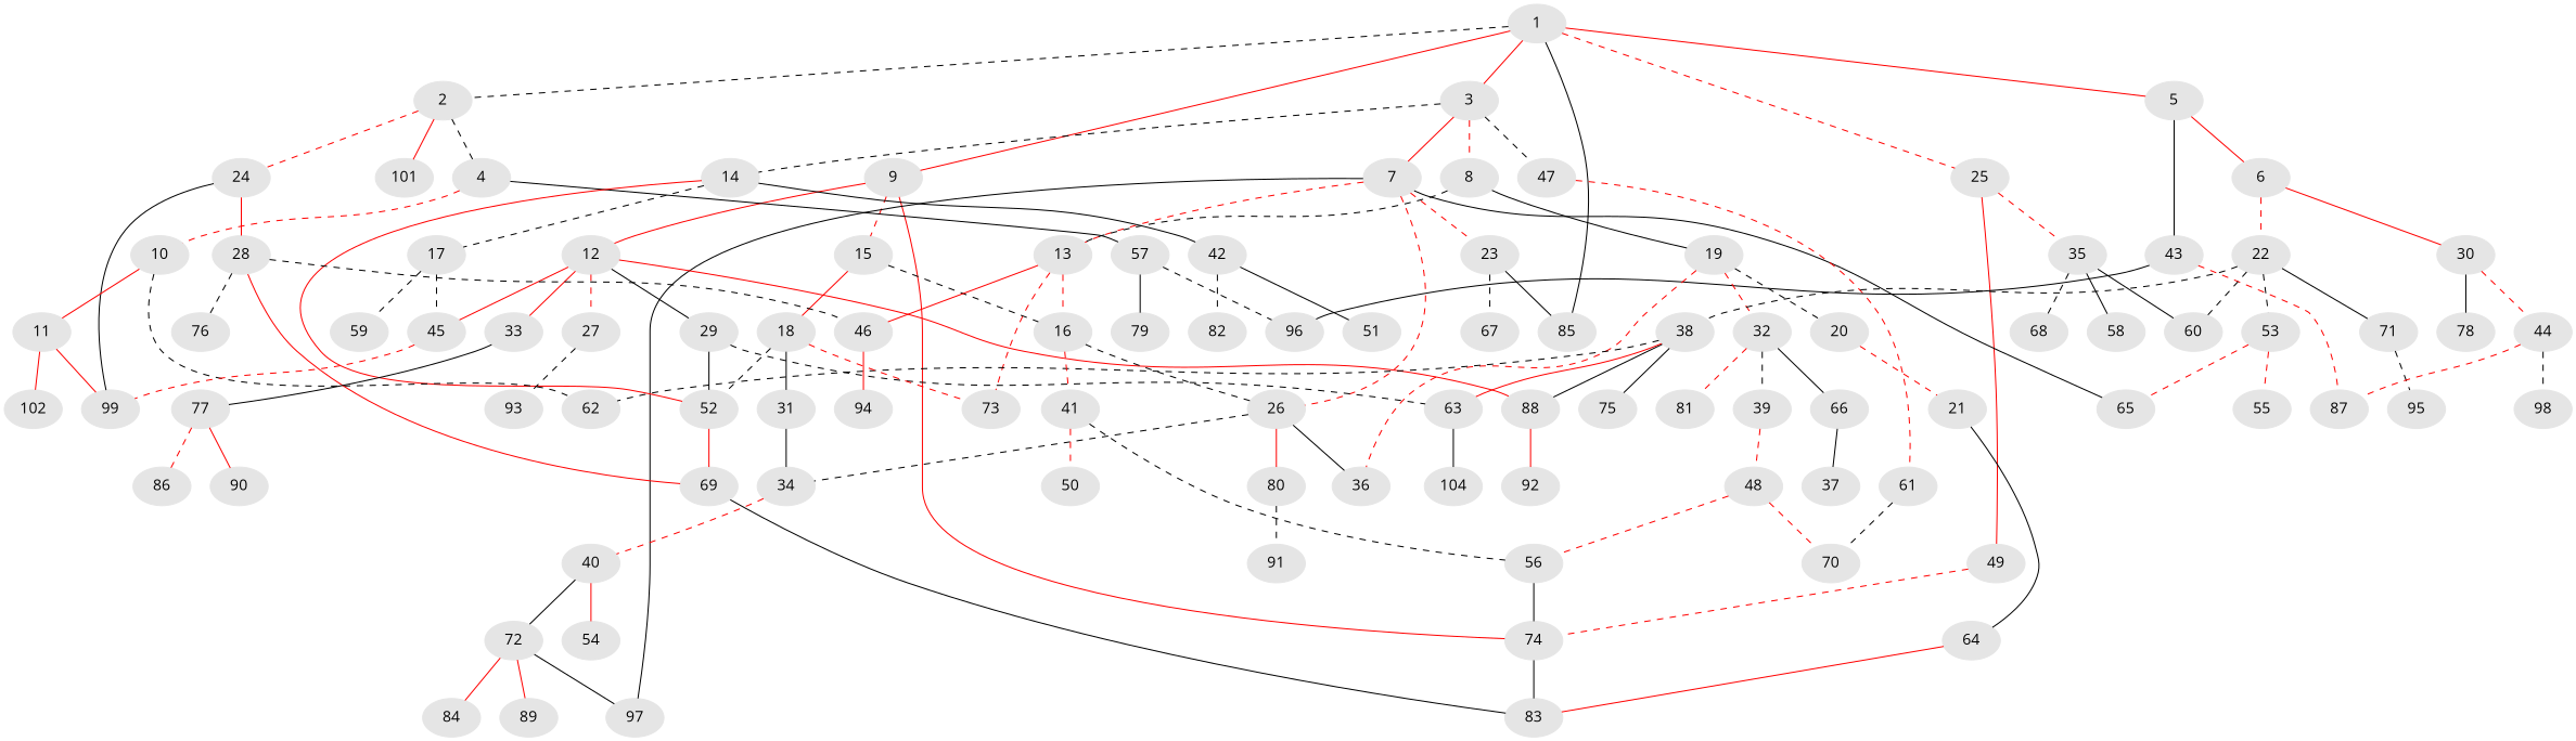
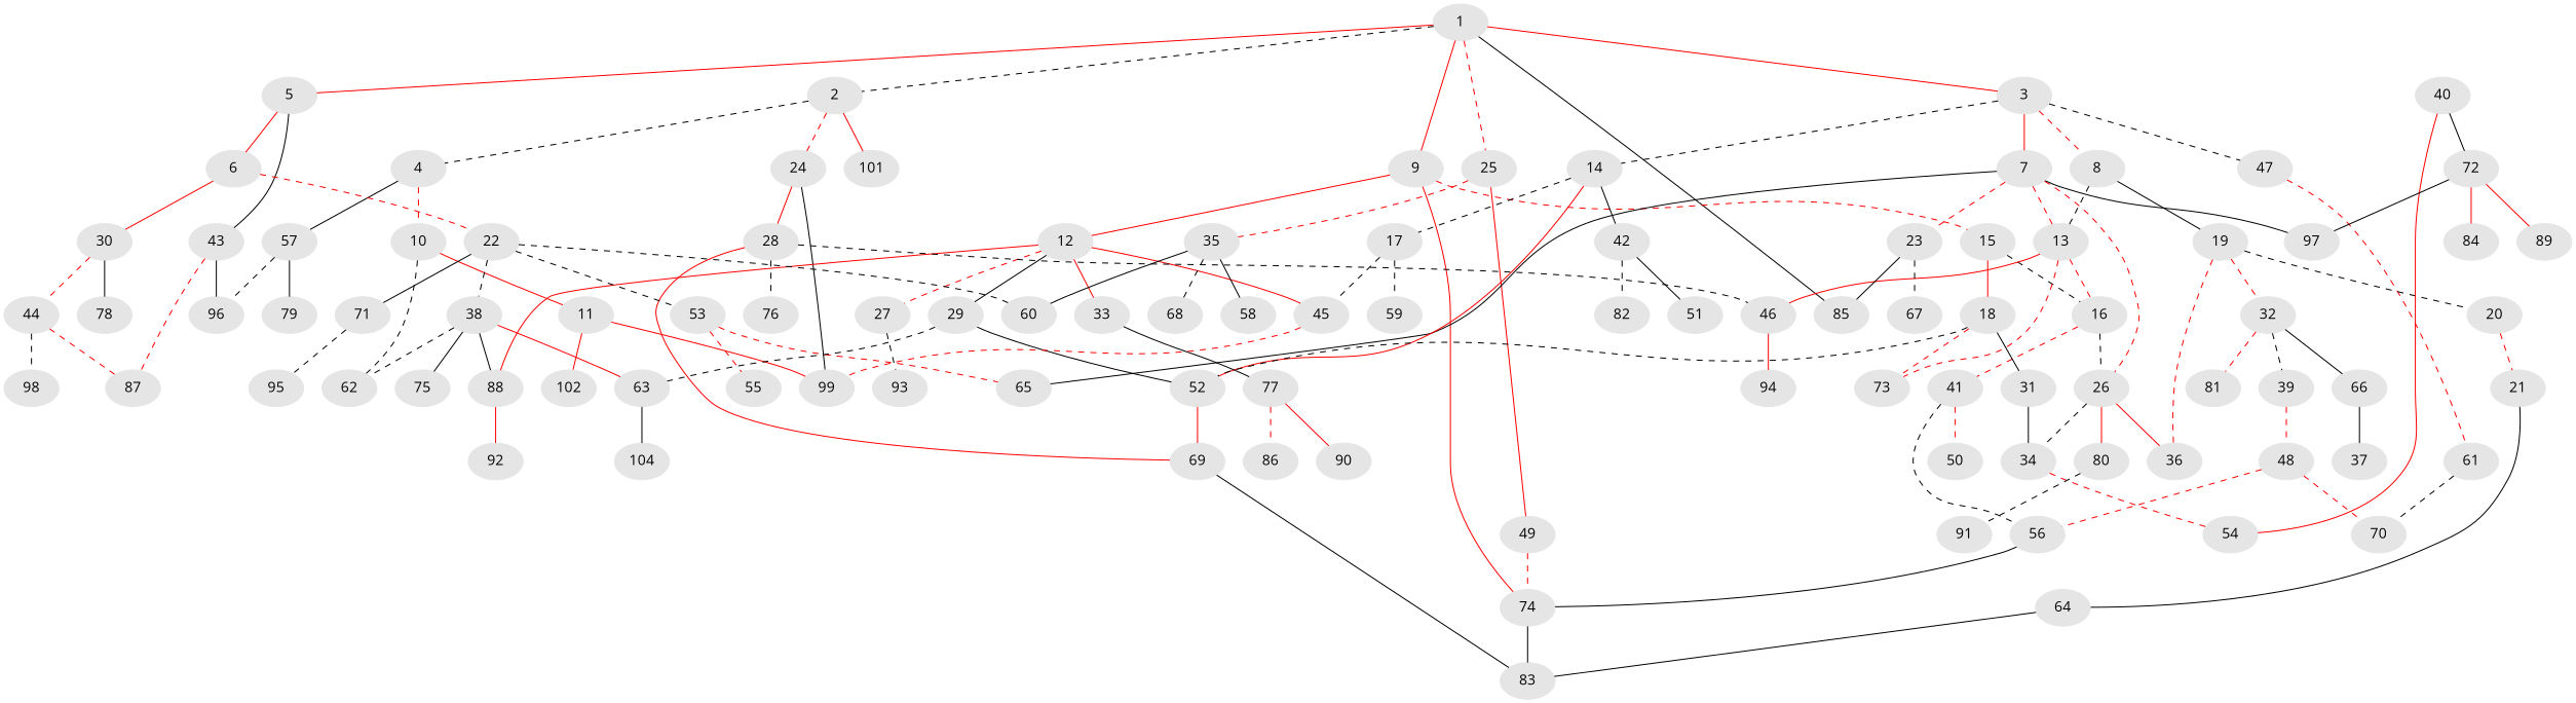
  graph {
    fontname="Open Sans"
    node [color=gray90 fontname="Open Sans" style=filled]
    edge [color=red fontname="Open Sans" style=dashed]
    1
    2
    3
    5
    9
    25
    85
    4
    24
    101
    7
    8
    14
    47
    6
    43
    12
    15
    74
    35
    49
    10
    57
    99
    28
    13
    23
    26
    65
    97
    19
    17
    42
    52
    61
    11
    62
    96
    79
    22
    30
    87
    38
    53
    60
    71
    44
    78
    16
    46
    73
    67
    36
    34
    80
    20
    32
    27
    29
    33
    45
    88
    18
    83
    102
    93
    63
    77
    92
    41
    94
    59
    51
    82
    69
    31
    50
    56
    21
    39
    66
    81
    64
    75
    55
    95
    76
    58
    68
    40
    91
    n92 [label=104]
    98
    48
    37
    86
    90
    54
    72
    70
    84
    89
    1 -- 2 [color=black]
    1 -- 3 [style=solid]
    1 -- 5 [style=solid]
    1 -- 9 [style=solid]
    1 -- 25
    1 -- 85 [color=black style=solid]
    2 -- 4 [color=black]
    2 -- 24
    2 -- 101 [style=solid]
    3 -- 7 [style=solid]
    3 -- 8
    3 -- 14 [color=black]
    3 -- 47 [color=black]
    5 -- 6 [style=solid]
    5 -- 43 [color=black style=solid]
    9 -- 12 [style=solid]
    9 -- 15
    9 -- 74 [style=solid]
    25 -- 35
    25 -- 49 [style=solid]
    4 -- 10
    4 -- 57 [color=black style=solid]
    24 -- 99 [color=black style=solid]
    24 -- 28 [style=solid]
    7 -- 13
    7 -- 23
    7 -- 26
    7 -- 65 [color=black style=solid]
    7 -- 97 [color=black style=solid]
    8 -- 13 [color=black]
    8 -- 19 [color=black style=solid]
    14 -- 17 [color=black]
    14 -- 42 [color=black style=solid]
    14 -- 52 [style=solid]
    47 -- 61
    6 -- 22
    6 -- 30 [style=solid]
    43 -- 96 [color=black style=solid]
    43 -- 87
    12 -- 27
    12 -- 29 [color=black style=solid]
    12 -- 33 [style=solid]
    12 -- 45 [style=solid]
    12 -- 88 [style=solid]
    15 -- 16 [color=black]
    15 -- 18 [style=solid]
    74 -- 83 [color=black style=solid]
    35 -- 60 [color=black style=solid]
    35 -- 58 [color=black style=solid]
    35 -- 68 [color=black]
    49 -- 74
    10 -- 11 [style=solid]
    10 -- 62 [color=black]
    57 -- 96 [color=black]
    57 -- 79 [color=black style=solid]
    28 -- 46 [color=black]
    28 -- 69 [style=solid]
    28 -- 76 [color=black]
    13 -- 16
    13 -- 46 [style=solid]
    13 -- 73
    23 -- 85 [color=black style=solid]
    23 -- 67 [color=black]
-   26 -- 36 [color=black style=solid]
+   26 -- 36 [style=solid]
    26 -- 34 [color=black]
    26 -- 80 [style=solid]
    19 -- 36
    19 -- 20 [color=black]
    19 -- 32
    17 -- 45 [color=black]
    17 -- 59 [color=black]
    42 -- 51 [color=black style=solid]
    42 -- 82 [color=black]
    52 -- 69 [style=solid]
    61 -- 70 [color=black]
    11 -- 99 [style=solid]
    11 -- 102 [style=solid]
    22 -- 38 [color=black]
    22 -- 53 [color=black]
    22 -- 60 [color=black]
    22 -- 71 [color=black style=solid]
    30 -- 44
    30 -- 78 [color=black style=solid]
    38 -- 62 [color=black]
    38 -- 88 [color=black style=solid]
    38 -- 63 [style=solid]
    38 -- 75 [color=black style=solid]
    53 -- 65
    53 -- 55
    71 -- 95 [color=black]
    44 -- 87
    44 -- 98 [color=black]
    16 -- 26 [color=black]
    16 -- 41
    46 -- 94 [style=solid]
-   34 -- 40
+   34 -- 54
    80 -- 91 [color=black]
    20 -- 21
    32 -- 39 [color=black]
    32 -- 66 [color=black style=solid]
    32 -- 81
    27 -- 93 [color=black]
    29 -- 52 [color=black style=solid]
    29 -- 63 [color=black]
    33 -- 77 [color=black style=solid]
    45 -- 99
    88 -- 92 [style=solid]
    18 -- 52 [color=black]
    18 -- 73
    18 -- 31 [color=black style=solid]
    63 -- n92 [color=black style=solid]
    77 -- 86
    77 -- 90 [style=solid]
    41 -- 50
    41 -- 56 [color=black]
    69 -- 83 [color=black style=solid]
    31 -- 34 [color=black style=solid]
    56 -- 74 [color=black style=solid]
    21 -- 64 [color=black style=solid]
    39 -- 48
    66 -- 37 [color=black style=solid]
-   64 -- 83 [style=solid]
+   64 -- 83 [color=black style=solid]
    40 -- 54 [style=solid]
    40 -- 72 [color=black style=solid]
    48 -- 56
    48 -- 70
    72 -- 97 [color=black style=solid]
    72 -- 84 [style=solid]
    72 -- 89 [style=solid]
  }
